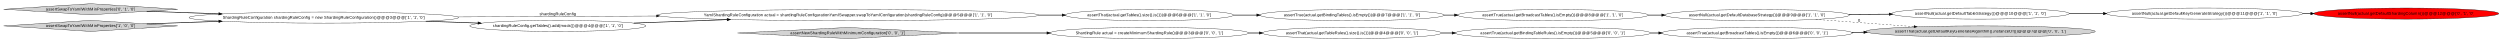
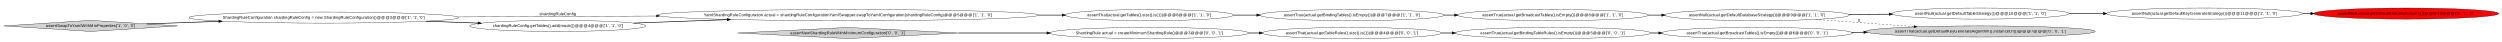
  digraph {
    rankdir=LR
    fontname="Liberation Sans"
    node [fillcolor=white shape=ellipse style=filled fontname="Liberation Sans"]
    edge [style=bold fontname="Liberation Sans"]
    n1 [label="ShardingRule actual = createMinimumShardingRule()@@@3@@@['0', '0', '1']"]
    n2 [label="assertThat(actual.getTableRules().size(),is(1))@@@4@@@['0', '0', '1']"]
-   n3 [fillcolor=lightgray label="assertSwapToYamlWithMinProperties['0', '1', '0']" shape=diamond]
    n4 [label="ShardingRuleConfiguration shardingRuleConfig = new ShardingRuleConfiguration()@@@3@@@['1', '1', '0']"]
    n5 [label="assertThat(actual.getTables().size(),is(1))@@@6@@@['1', '1', '0']"]
    n6 [label="assertTrue(actual.getBindingTables().isEmpty())@@@7@@@['1', '1', '0']"]
    n7 [label="YamlShardingRuleConfiguration actual = shardingRuleConfigurationYamlSwapper.swapToYamlConfiguration(shardingRuleConfig)@@@5@@@['1', '1', '0']"]
    n8 [label="shardingRuleConfig.getTables().add(mock())@@@4@@@['1', '1', '0']"]
    n9 [fillcolor=red label="assertNull(actual.getDefaultShardingColumn())@@@12@@@['0', '1', '0']"]
    n10 [label="assertTrue(actual.getBindingTableRules().isEmpty())@@@5@@@['0', '0', '1']"]
    n11 [label="assertNull(actual.getDefaultTableStrategy())@@@10@@@['1', '1', '0']"]
    n12 [label="assertNull(actual.getDefaultKeyGenerateStrategy())@@@11@@@['1', '1', '0']"]
    n13 [fillcolor=lightgray label="assertSwapToYamlWithMinProperties['1', '0', '0']" shape=diamond]
    n14 [fillcolor=lightgray label="assertThat(actual.getDefaultKeyGenerateAlgorithm(),instanceOf())@@@7@@@['0', '0', '1']"]
    n15 [label="assertNull(actual.getDefaultDatabaseStrategy())@@@9@@@['1', '1', '0']"]
    n16 [label="assertTrue(actual.getBroadcastTables().isEmpty())@@@8@@@['1', '1', '0']"]
    n17 [label="assertTrue(actual.getBroadcastTables().isEmpty())@@@6@@@['0', '0', '1']"]
    n18 [fillcolor=lightgray label="assertNewShardingRuleWithMinimumConfiguration['0', '0', '1']" shape=diamond]
    n1 -> n2
    n2 -> n10
-   n3 -> n4
    n4 -> n7 [label=shardingRuleConfig style=solid]
    n4 -> n8
    n5 -> n6
    n6 -> n16
    n7 -> n5
    n8 -> n7
    n10 -> n17
    n11 -> n12
    n12 -> n9
    n13 -> n4
    n15 -> n11
    n15 -> n14 [label=0 style=dashed]
    n16 -> n15
    n17 -> n14
    n18 -> n1
  }
